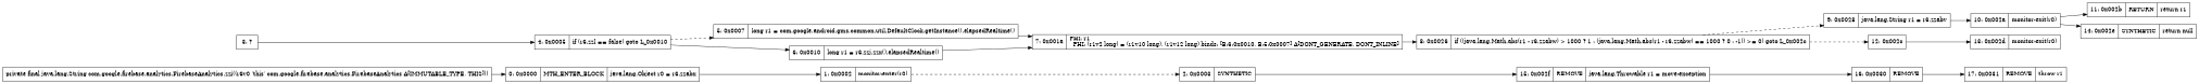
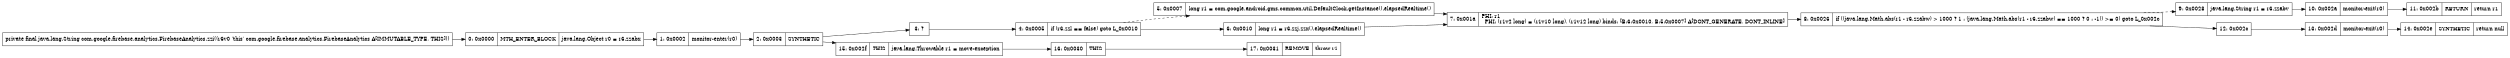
  digraph {
    rankdir=LR
    node [shape=record]
    n1 [label="{0\:\ 0x0000|MTH_ENTER_BLOCK\l|java.lang.Object r0 = r6.zzabx\l}"]
    n2 [label="{1\:\ 0x0002|monitor\-enter(r0)\l}"]
    n3 [label="{2\:\ 0x0003|SYNTHETIC\l}"]
    n4 [label="{3\:\ ?}"]
-   n5 [label="{15\:\ 0x002f|REMOVE\l|java.lang.Throwable r1 = move\-exception\l}"]
+   n5 [label="{15\:\ 0x002f|THIS\l|java.lang.Throwable r1 = move\-exception\l}"]
    n6 [label="{4\:\ 0x0005|if (r6.zzl == false) goto L_0x0010\l}"]
-   n7 [label="{16\:\ 0x0030|REMOVE\l}"]
+   n7 [label="{16\:\ 0x0030|THIS\l}"]
    n8 [label="{5\:\ 0x0007|long r1 = com.google.android.gms.common.util.DefaultClock.getInstance().elapsedRealtime()\l}"]
    n9 [label="{6\:\ 0x0010|long r1 = r6.zzj.zzx().elapsedRealtime()\l}"]
    n10 [label="{7\:\ 0x001a|PHI: r1 \l  PHI: (r1v2 long) = (r1v10 long), (r1v12 long) binds: [B:6:0x0010, B:5:0x0007] A[DONT_GENERATE, DONT_INLINE]\l}"]
    n11 [label="{8\:\ 0x0026|if ((java.lang.Math.abs(r1 \- r6.zzabw) \> 1000 ? 1 : (java.lang.Math.abs(r1 \- r6.zzabw) == 1000 ? 0 : \-1)) \>= 0) goto L_0x002c\l}"]
    n12 [label="{9\:\ 0x0028|java.lang.String r1 = r6.zzabv\l}"]
    n13 [label="{12\:\ 0x002c}"]
    n14 [label="{10\:\ 0x002a|monitor\-exit(r0)\l}"]
    n15 [label="{13\:\ 0x002d|monitor\-exit(r0)\l}"]
    n16 [label="{11\:\ 0x002b|RETURN\l|return r1\l}"]
    n17 [label="{14\:\ 0x002e|SYNTHETIC\l|return null\l}"]
    n18 [label="{17\:\ 0x0031|REMOVE\l|throw r1\l}"]
    n19 [label="{private final java.lang.String com.google.firebase.analytics.FirebaseAnalytics.zzi((r6v0 'this' com.google.firebase.analytics.FirebaseAnalytics A[IMMUTABLE_TYPE, THIS])) }"]
    n1 -> n2
-   n2 -> n3 [style=dashed]
+   n2 -> n3
+   n3 -> n4
    n3 -> n5
    n4 -> n6
    n5 -> n7
    n6 -> n8 [style=dashed]
    n6 -> n9
    n7 -> n18
    n8 -> n10
    n9 -> n10
    n10 -> n11
    n11 -> n12 [style=dashed]
-   n11 -> n13 [style=dashed]
+   n11 -> n13
    n12 -> n14
    n13 -> n15
    n14 -> n16
-   n14 -> n17
+   n15 -> n17
    n19 -> n1
  }
